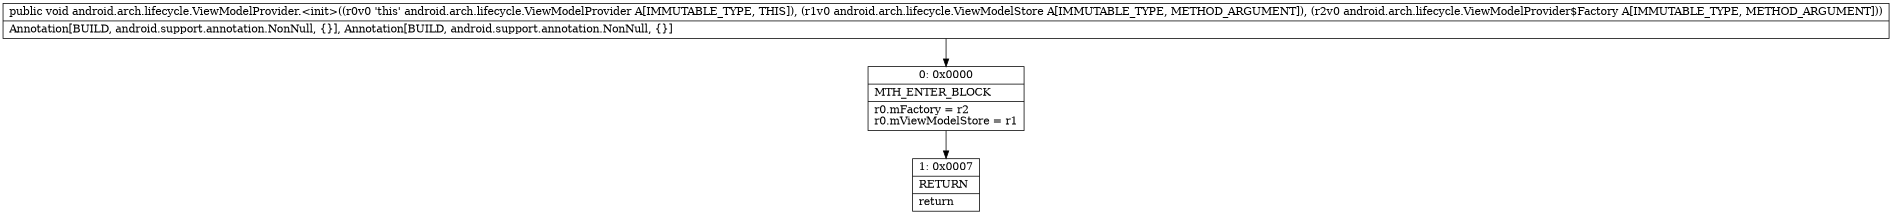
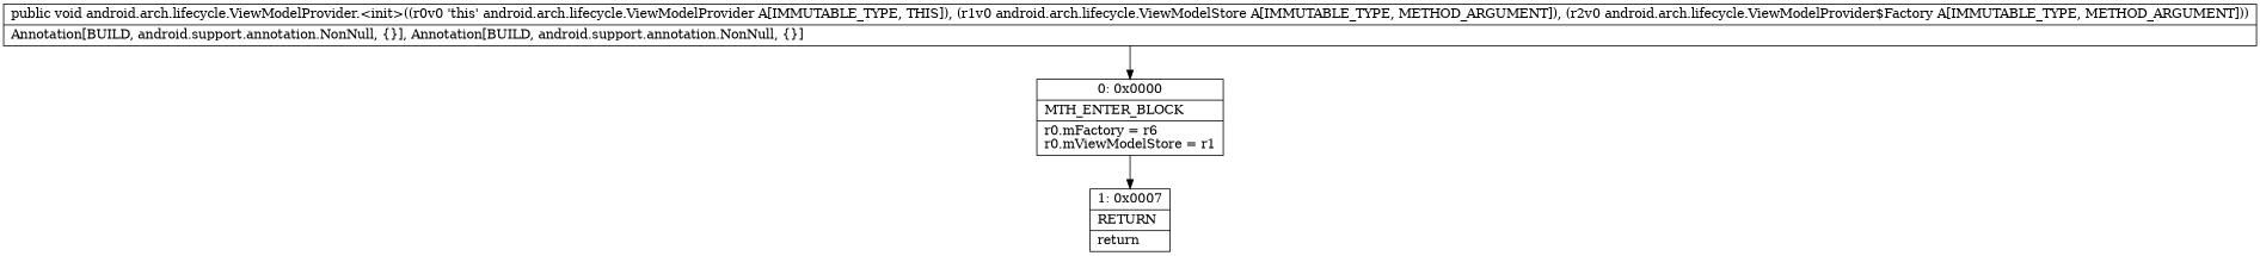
  digraph {
    node [shape=record]
-   n1 [label="{0\:\ 0x0000|MTH_ENTER_BLOCK\l|r0.mFactory = r2\lr0.mViewModelStore = r1\l}"]
+   n1 [label="{0\:\ 0x0000|MTH_ENTER_BLOCK\l|r0.mFactory = r6\lr0.mViewModelStore = r1\l}"]
    n2 [label="{1\:\ 0x0007|RETURN\l|return\l}"]
    n3 [label="{public void android.arch.lifecycle.ViewModelProvider.\<init\>((r0v0 'this' android.arch.lifecycle.ViewModelProvider A[IMMUTABLE_TYPE, THIS]), (r1v0 android.arch.lifecycle.ViewModelStore A[IMMUTABLE_TYPE, METHOD_ARGUMENT]), (r2v0 android.arch.lifecycle.ViewModelProvider$Factory A[IMMUTABLE_TYPE, METHOD_ARGUMENT]))  | Annotation[BUILD, android.support.annotation.NonNull, \{\}], Annotation[BUILD, android.support.annotation.NonNull, \{\}]\l}"]
    n1 -> n2
    n3 -> n1
  }
